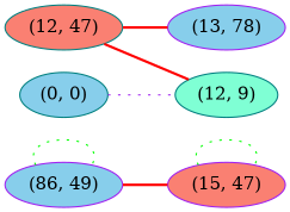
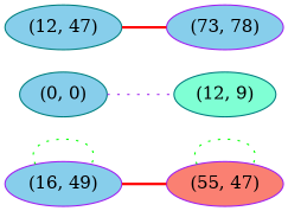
  graph {
    rankdir=LR
    node [color=purple fillcolor=skyblue style=filled]
    edge [color=red style=dotted weight=1]
-   "(16, 49)" [label="(86, 49)"]
-   "(15, 47)" [fillcolor=salmon]
-   "(12, 47)" [color=teal fillcolor=salmon]
-   "(13, 78)"
+   "(16, 49)"
+   "(15, 47)" [fillcolor=salmon label="(55, 47)"]
+   "(12, 47)" [color=teal]
+   "(13, 78)" [label="(73, 78)"]
    "(12, 9)" [color=teal fillcolor=aquamarine]
    "(0, 0)" [color=teal]
    "(16, 49)" -- "(16, 49)" [color=green weight=2]
    "(16, 49)" -- "(15, 47)" [style=bold]
    "(15, 47)" -- "(15, 47)" [color=green weight=2]
    "(12, 47)" -- "(13, 78)" [style=bold]
-   "(12, 47)" -- "(12, 9)" [style=bold]
    "(0, 0)" -- "(12, 9)" [color=purple weight=4]
  }
